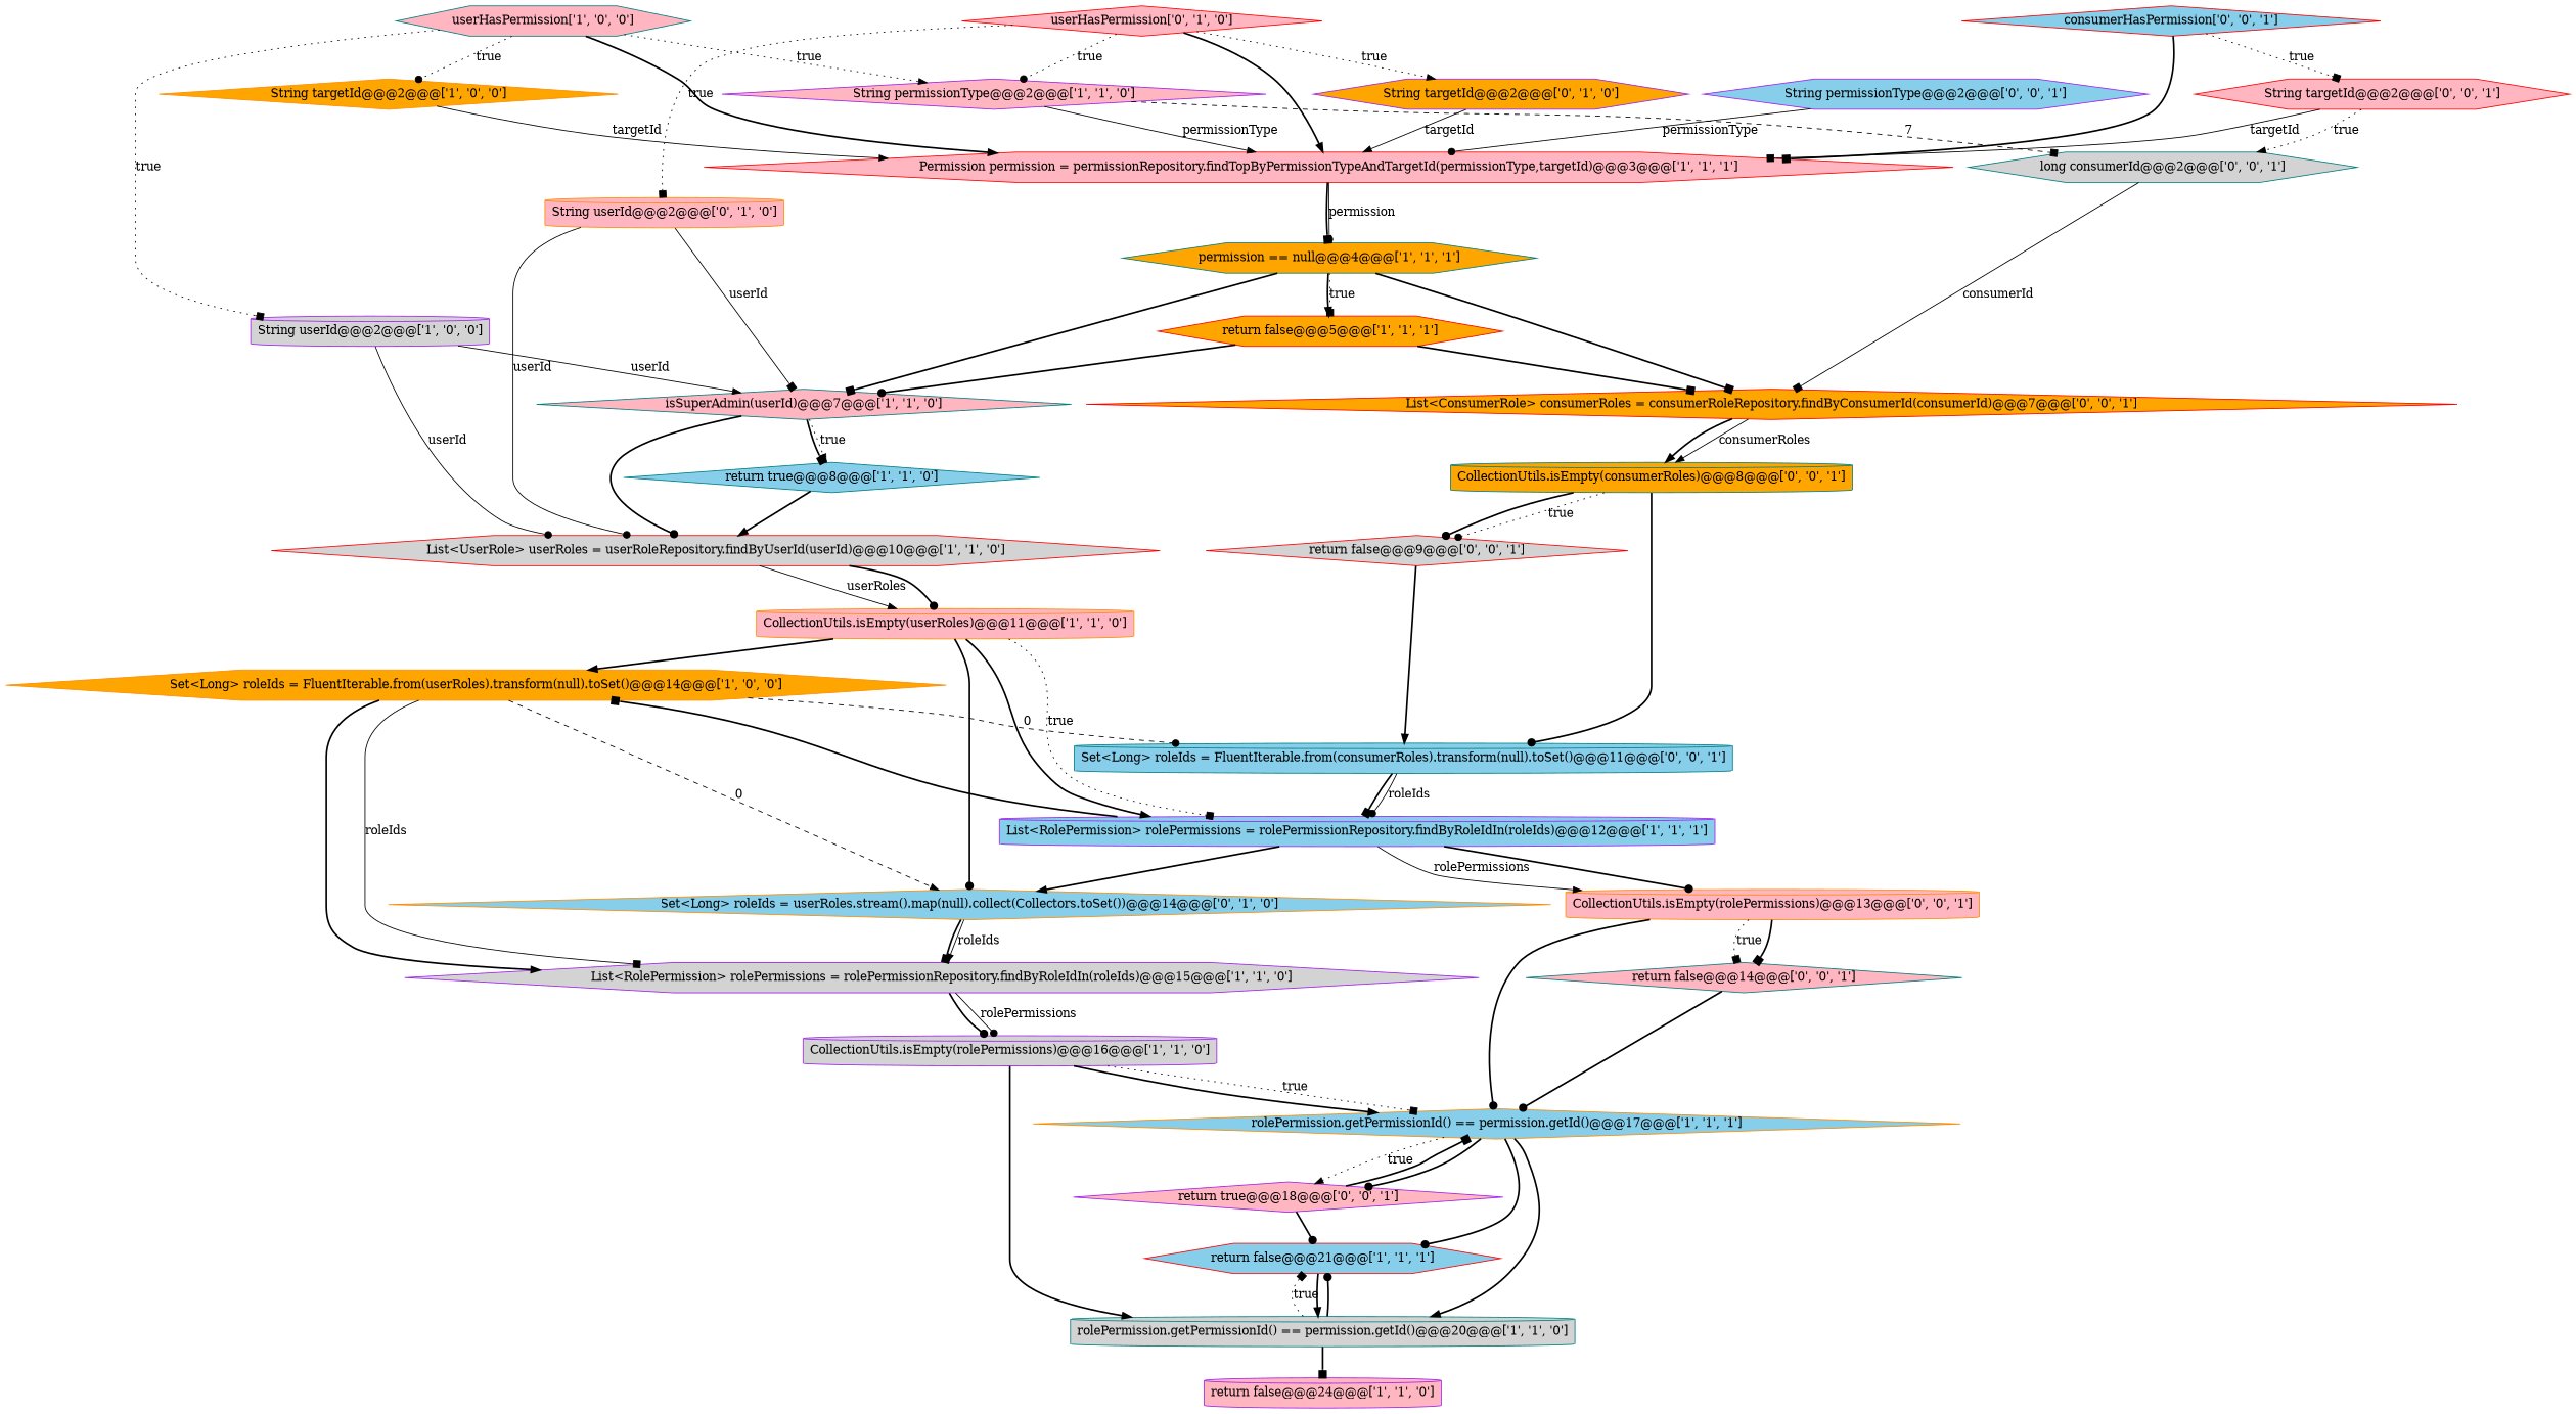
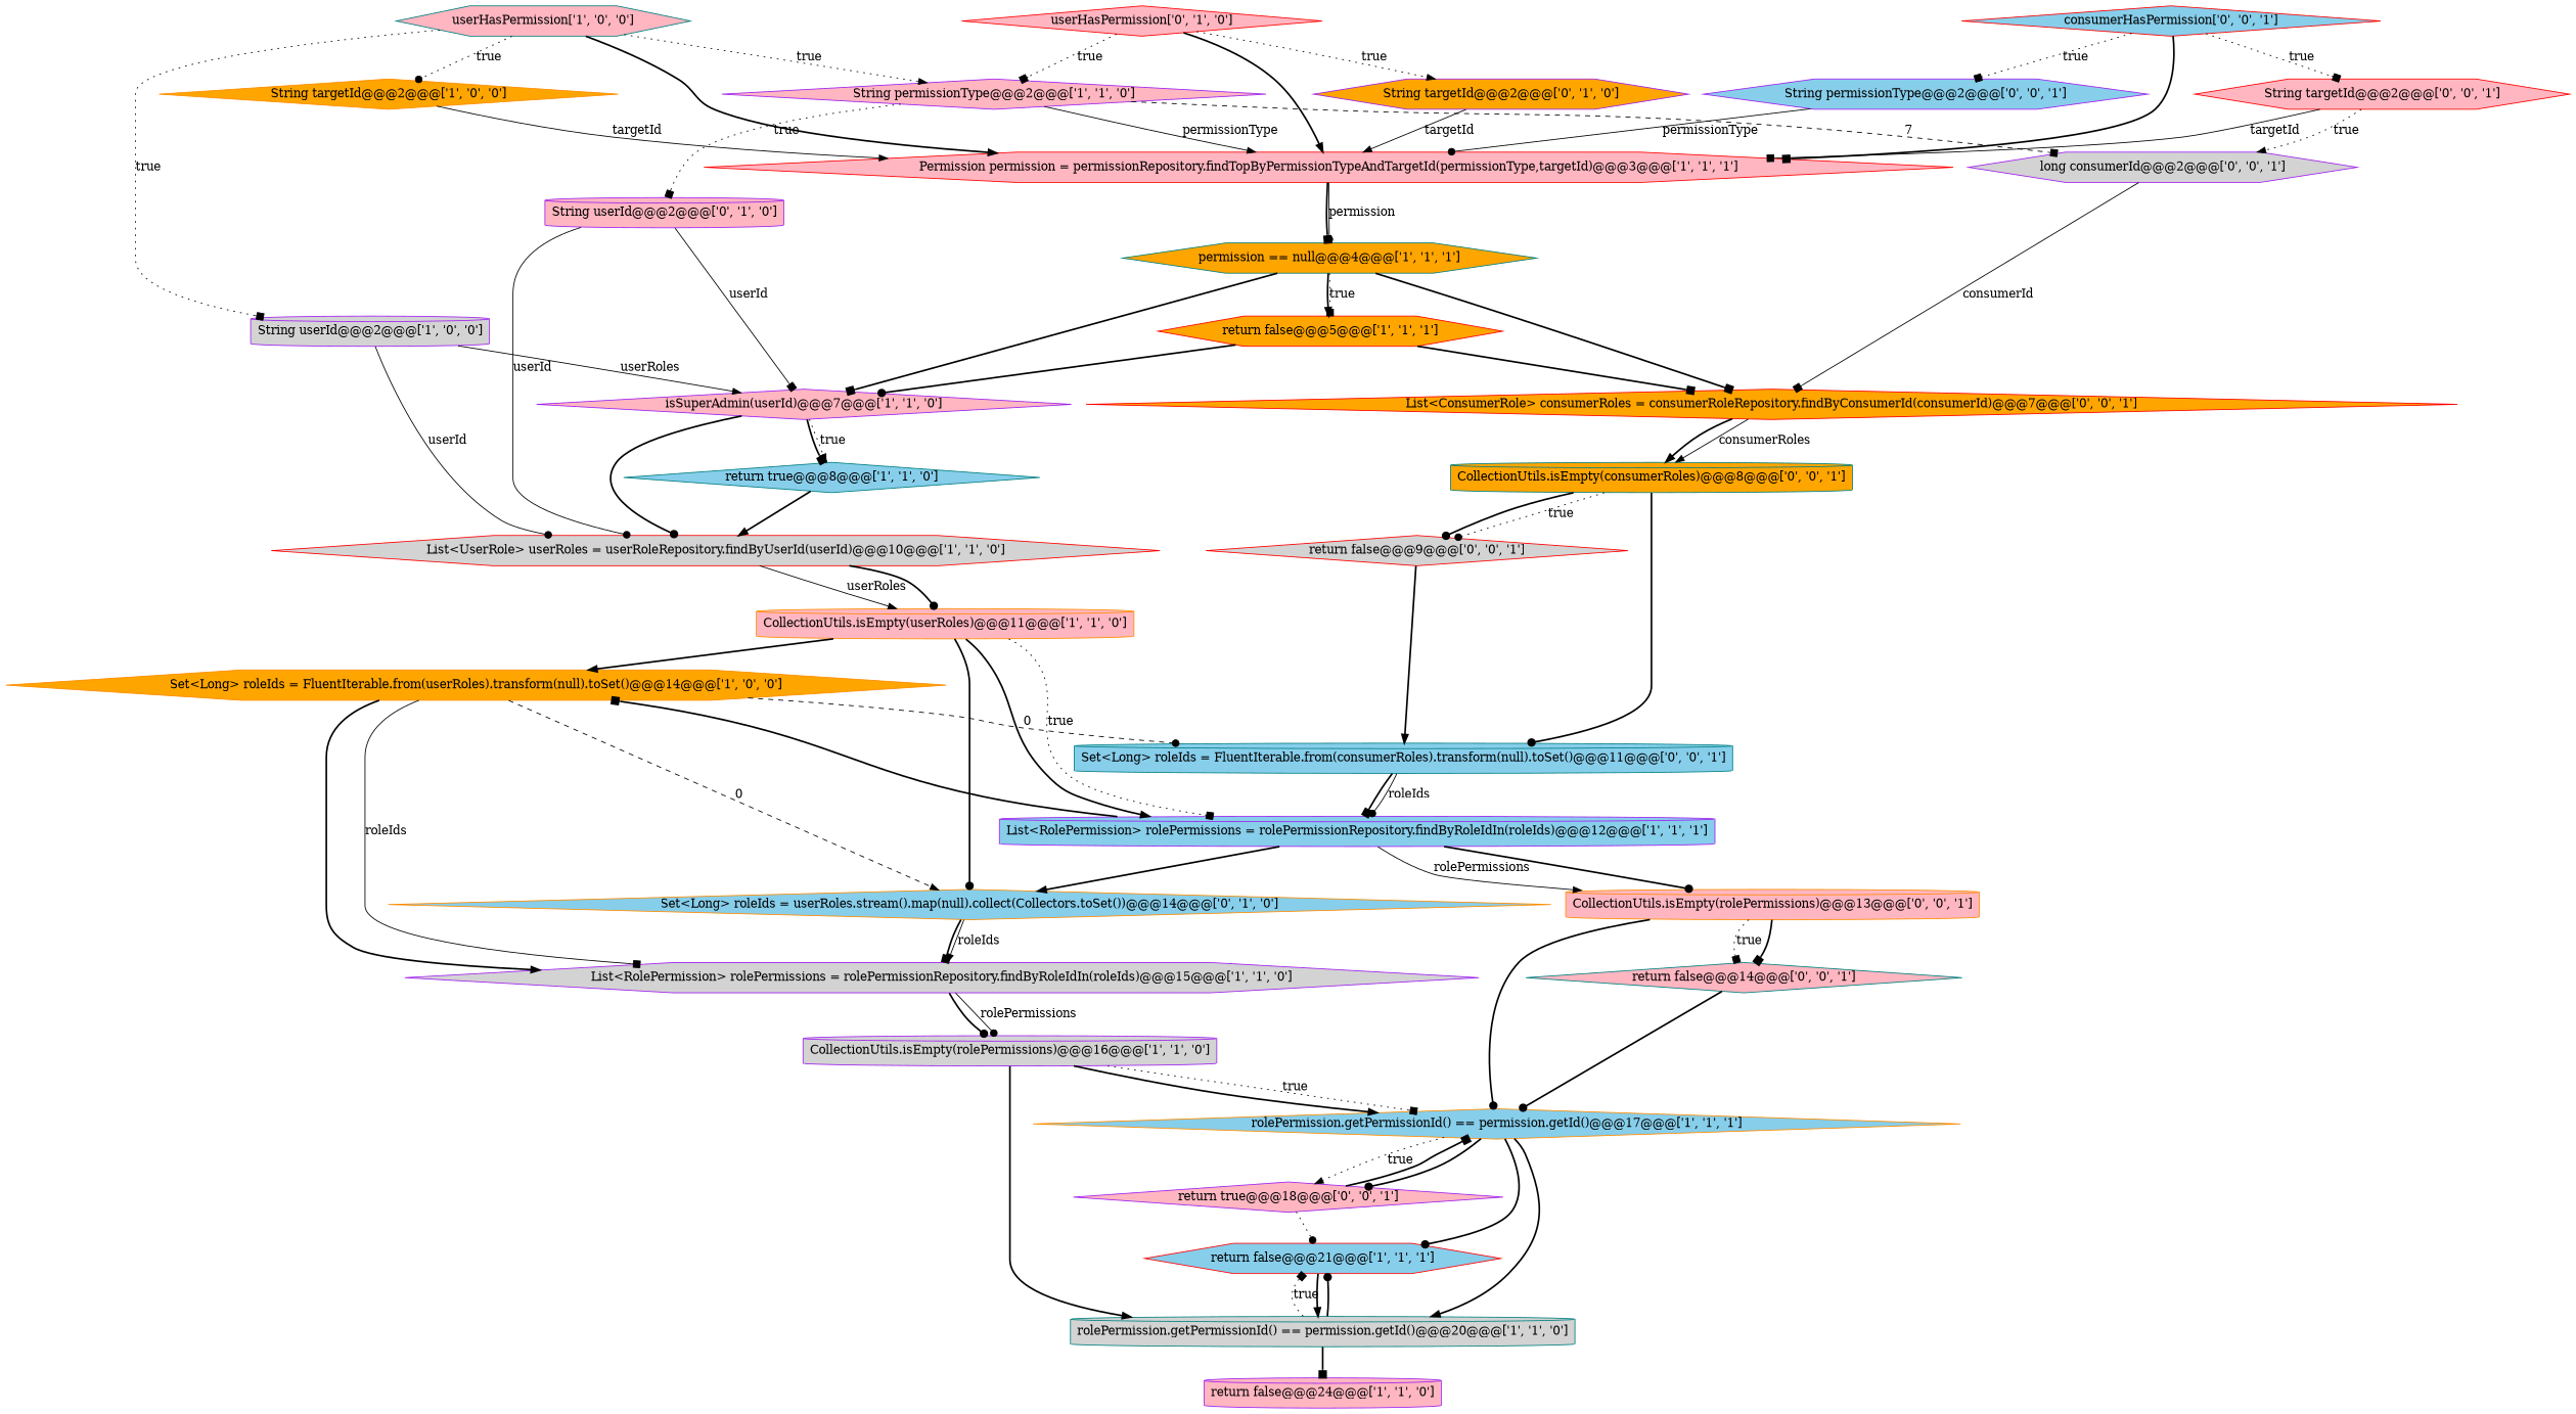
  digraph {
    node [color=purple fillcolor=lightpink shape=diamond style=filled]
    edge [arrowhead=normal style=bold]
    n1 [color=darkorange fillcolor=skyblue label="rolePermission.getPermissionId() == permission.getId()@@@17@@@['1', '1', '1']"]
    n2 [color=red fillcolor=skyblue label="return false@@@21@@@['1', '1', '1']" shape=hexagon]
    n3 [color=teal fillcolor=lightgrey label="rolePermission.getPermissionId() == permission.getId()@@@20@@@['1', '1', '0']" shape=cylinder]
    n4 [label="return true@@@18@@@['0', '0', '1']"]
    n5 [label="return false@@@24@@@['1', '1', '0']" shape=cylinder]
    n6 [color=teal fillcolor=orange label="CollectionUtils.isEmpty(consumerRoles)@@@8@@@['0', '0', '1']" shape=cylinder]
    n7 [color=teal fillcolor=skyblue label="Set<Long> roleIds = FluentIterable.from(consumerRoles).transform(null).toSet()@@@11@@@['0', '0', '1']" shape=cylinder]
    n8 [color=red fillcolor=lightgrey label="return false@@@9@@@['0', '0', '1']"]
    n9 [fillcolor=skyblue label="List<RolePermission> rolePermissions = rolePermissionRepository.findByRoleIdIn(roleIds)@@@12@@@['1', '1', '1']" shape=cylinder]
    n10 [color=darkorange label="CollectionUtils.isEmpty(userRoles)@@@11@@@['1', '1', '0']" shape=cylinder]
    n11 [color=darkorange fillcolor=orange label="Set<Long> roleIds = FluentIterable.from(userRoles).transform(null).toSet()@@@14@@@['1', '0', '0']" shape=hexagon]
    n12 [color=darkorange fillcolor=skyblue label="Set<Long> roleIds = userRoles.stream().map(null).collect(Collectors.toSet())@@@14@@@['0', '1', '0']"]
    n13 [color=darkorange label="CollectionUtils.isEmpty(rolePermissions)@@@13@@@['0', '0', '1']" shape=cylinder]
    n14 [fillcolor=lightgrey label="List<RolePermission> rolePermissions = rolePermissionRepository.findByRoleIdIn(roleIds)@@@15@@@['1', '1', '0']" shape=hexagon]
    n15 [fillcolor=skyblue label="String permissionType@@@2@@@['0', '0', '1']" shape=hexagon]
    n16 [color=red label="Permission permission = permissionRepository.findTopByPermissionTypeAndTargetId(permissionType,targetId)@@@3@@@['1', '1', '1']" shape=hexagon]
    n17 [color=teal fillcolor=orange label="permission == null@@@4@@@['1', '1', '1']" shape=hexagon]
    n18 [color=darkorange fillcolor=orange label="String targetId@@@2@@@['1', '0', '0']"]
    n19 [color=teal fillcolor=skyblue label="return true@@@8@@@['1', '1', '0']"]
    n20 [color=red fillcolor=lightgrey label="List<UserRole> userRoles = userRoleRepository.findByUserId(userId)@@@10@@@['1', '1', '0']" shape=hexagon]
    n21 [fillcolor=lightgrey label="String userId@@@2@@@['1', '0', '0']" shape=cylinder]
-   n22 [color=teal label="isSuperAdmin(userId)@@@7@@@['1', '1', '0']"]
+   n22 [label="isSuperAdmin(userId)@@@7@@@['1', '1', '0']"]
    n23 [color=teal label="return false@@@14@@@['0', '0', '1']"]
    n24 [fillcolor=orange label="String targetId@@@2@@@['0', '1', '0']" shape=hexagon]
    n25 [color=red fillcolor=orange label="List<ConsumerRole> consumerRoles = consumerRoleRepository.findByConsumerId(consumerId)@@@7@@@['0', '0', '1']"]
    n26 [color=red fillcolor=orange label="return false@@@5@@@['1', '1', '1']" shape=hexagon]
    n27 [color=red label="userHasPermission['0', '1', '0']"]
-   n28 [color=darkorange label="String userId@@@2@@@['0', '1', '0']" shape=cylinder]
+   n28 [label="String userId@@@2@@@['0', '1', '0']" shape=cylinder]
    n29 [label="String permissionType@@@2@@@['1', '1', '0']"]
-   n30 [color=teal fillcolor=lightgrey label="long consumerId@@@2@@@['0', '0', '1']" shape=hexagon]
+   n30 [fillcolor=lightgrey label="long consumerId@@@2@@@['0', '0', '1']" shape=hexagon]
    n31 [fillcolor=lightgrey label="CollectionUtils.isEmpty(rolePermissions)@@@16@@@['1', '1', '0']" shape=cylinder]
    n32 [color=red label="String targetId@@@2@@@['0', '0', '1']" shape=hexagon]
    n33 [color=teal label="userHasPermission['1', '0', '0']" shape=hexagon]
    n34 [color=red fillcolor=skyblue label="consumerHasPermission['0', '0', '1']"]
    n1 -> n2 [arrowhead=dot]
    n1 -> n3
    n1 -> n4 [arrowhead=dot]
    n1 -> n4 [label=true style=dotted]
    n2 -> n3
    n3 -> n2 [arrowhead=box label=true style=dotted]
    n3 -> n2 [arrowhead=dot]
    n3 -> n5 [arrowhead=box]
    n4 -> n1 [arrowhead=box]
-   n4 -> n2 [arrowhead=dot]
+   n4 -> n2 [arrowhead=dot style=dotted]
    n6 -> n7 [arrowhead=dot]
    n6 -> n8 [arrowhead=dot label=true style=dotted]
    n6 -> n8 [arrowhead=dot]
    n7 -> n9 [arrowhead=box]
    n7 -> n9 [arrowhead=dot label=roleIds style=solid]
    n8 -> n7
    n9 -> n11 [arrowhead=box]
    n9 -> n12
    n9 -> n13 [arrowhead=dot]
    n9 -> n13 [label=rolePermissions style=solid]
    n10 -> n9 [arrowhead=box label=true style=dotted]
    n10 -> n9
    n10 -> n11
    n10 -> n12 [arrowhead=dot]
    n11 -> n7 [arrowhead=dot label=0 style=dashed]
    n11 -> n12 [label=0 style=dashed]
    n11 -> n14
    n11 -> n14 [arrowhead=box label=roleIds style=solid]
    n12 -> n14 [arrowhead=box]
    n12 -> n14 [label=roleIds style=solid]
    n13 -> n1 [arrowhead=dot]
    n13 -> n23 [arrowhead=box]
    n13 -> n23 [arrowhead=box label=true style=dotted]
    n14 -> n31 [arrowhead=dot]
    n14 -> n31 [arrowhead=dot label=rolePermissions style=solid]
    n15 -> n16 [arrowhead=dot label=permissionType style=solid]
    n16 -> n17 [arrowhead=dot label=permission style=solid]
    n16 -> n17 [arrowhead=box]
    n17 -> n22 [arrowhead=box]
    n17 -> n25 [arrowhead=box]
    n17 -> n26 [arrowhead=box label=true style=dotted]
    n17 -> n26
    n18 -> n16 [label=targetId style=solid]
    n19 -> n20
    n20 -> n10 [label=userRoles style=solid]
    n20 -> n10 [arrowhead=dot]
    n21 -> n20 [arrowhead=dot label=userId style=solid]
-   n21 -> n22 [label=userId style=solid]
+   n21 -> n22 [label=userRoles style=solid]
    n22 -> n19 [arrowhead=box]
    n22 -> n19 [label=true style=dotted]
    n22 -> n20 [arrowhead=dot]
    n23 -> n1 [arrowhead=dot]
    n24 -> n16 [label=targetId style=solid]
    n25 -> n6 [label=consumerRoles style=solid]
    n25 -> n6
    n26 -> n22 [arrowhead=dot]
    n26 -> n25 [arrowhead=box]
    n27 -> n16
    n27 -> n24 [label=true style=dotted]
-   n27 -> n28 [arrowhead=box label=true style=dotted]
-   n27 -> n29 [arrowhead=dot label=true style=dotted]
+   n29 -> n28 [arrowhead=box label=true style=dotted]
+   n27 -> n29 [arrowhead=box label=true style=dotted]
    n28 -> n20 [arrowhead=dot label=userId style=solid]
    n28 -> n22 [arrowhead=box label=userId style=solid]
    n29 -> n16 [label=permissionType style=solid]
    n29 -> n30 [arrowhead=box label=7 style=dashed]
    n30 -> n25 [arrowhead=box label=consumerId style=solid]
    n31 -> n1 [arrowhead=box label=true style=dotted]
    n31 -> n1
    n31 -> n3
    n32 -> n16 [arrowhead=box label=targetId style=solid]
    n32 -> n30 [label=true style=dotted]
    n33 -> n16
    n33 -> n18 [arrowhead=dot label=true style=dotted]
    n33 -> n21 [arrowhead=box label=true style=dotted]
    n33 -> n29 [label=true style=dotted]
+   n34 -> n15 [arrowhead=box label=true style=dotted]
    n34 -> n16 [arrowhead=box]
    n34 -> n32 [arrowhead=box label=true style=dotted]
  }
